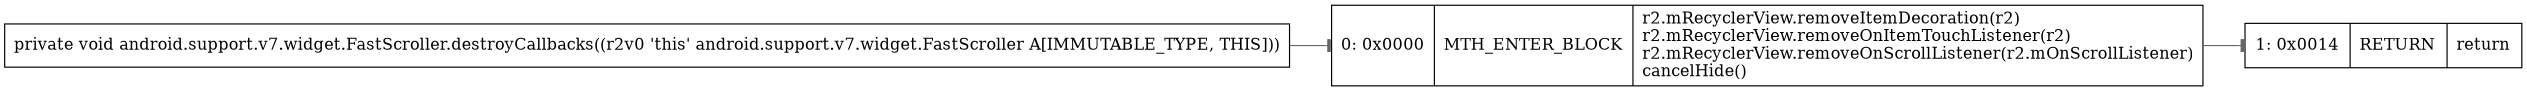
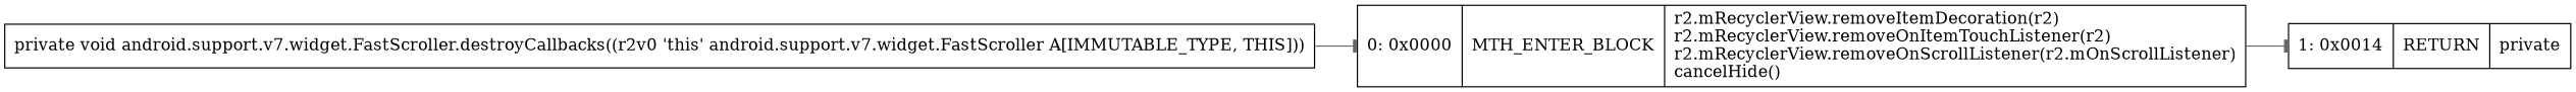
  digraph {
    rankdir=LR
    node [shape=record]
    edge [color=gray40 arrowhead=tee]
    n1 [label="{0\:\ 0x0000|MTH_ENTER_BLOCK\l|r2.mRecyclerView.removeItemDecoration(r2)\lr2.mRecyclerView.removeOnItemTouchListener(r2)\lr2.mRecyclerView.removeOnScrollListener(r2.mOnScrollListener)\lcancelHide()\l}"]
-   n2 [label="{1\:\ 0x0014|RETURN\l|return\l}"]
+   n2 [label="{1\:\ 0x0014|RETURN\l|private\l}"]
    n3 [label="{private void android.support.v7.widget.FastScroller.destroyCallbacks((r2v0 'this' android.support.v7.widget.FastScroller A[IMMUTABLE_TYPE, THIS])) }"]
    n1 -> n2
    n3 -> n1
  }
